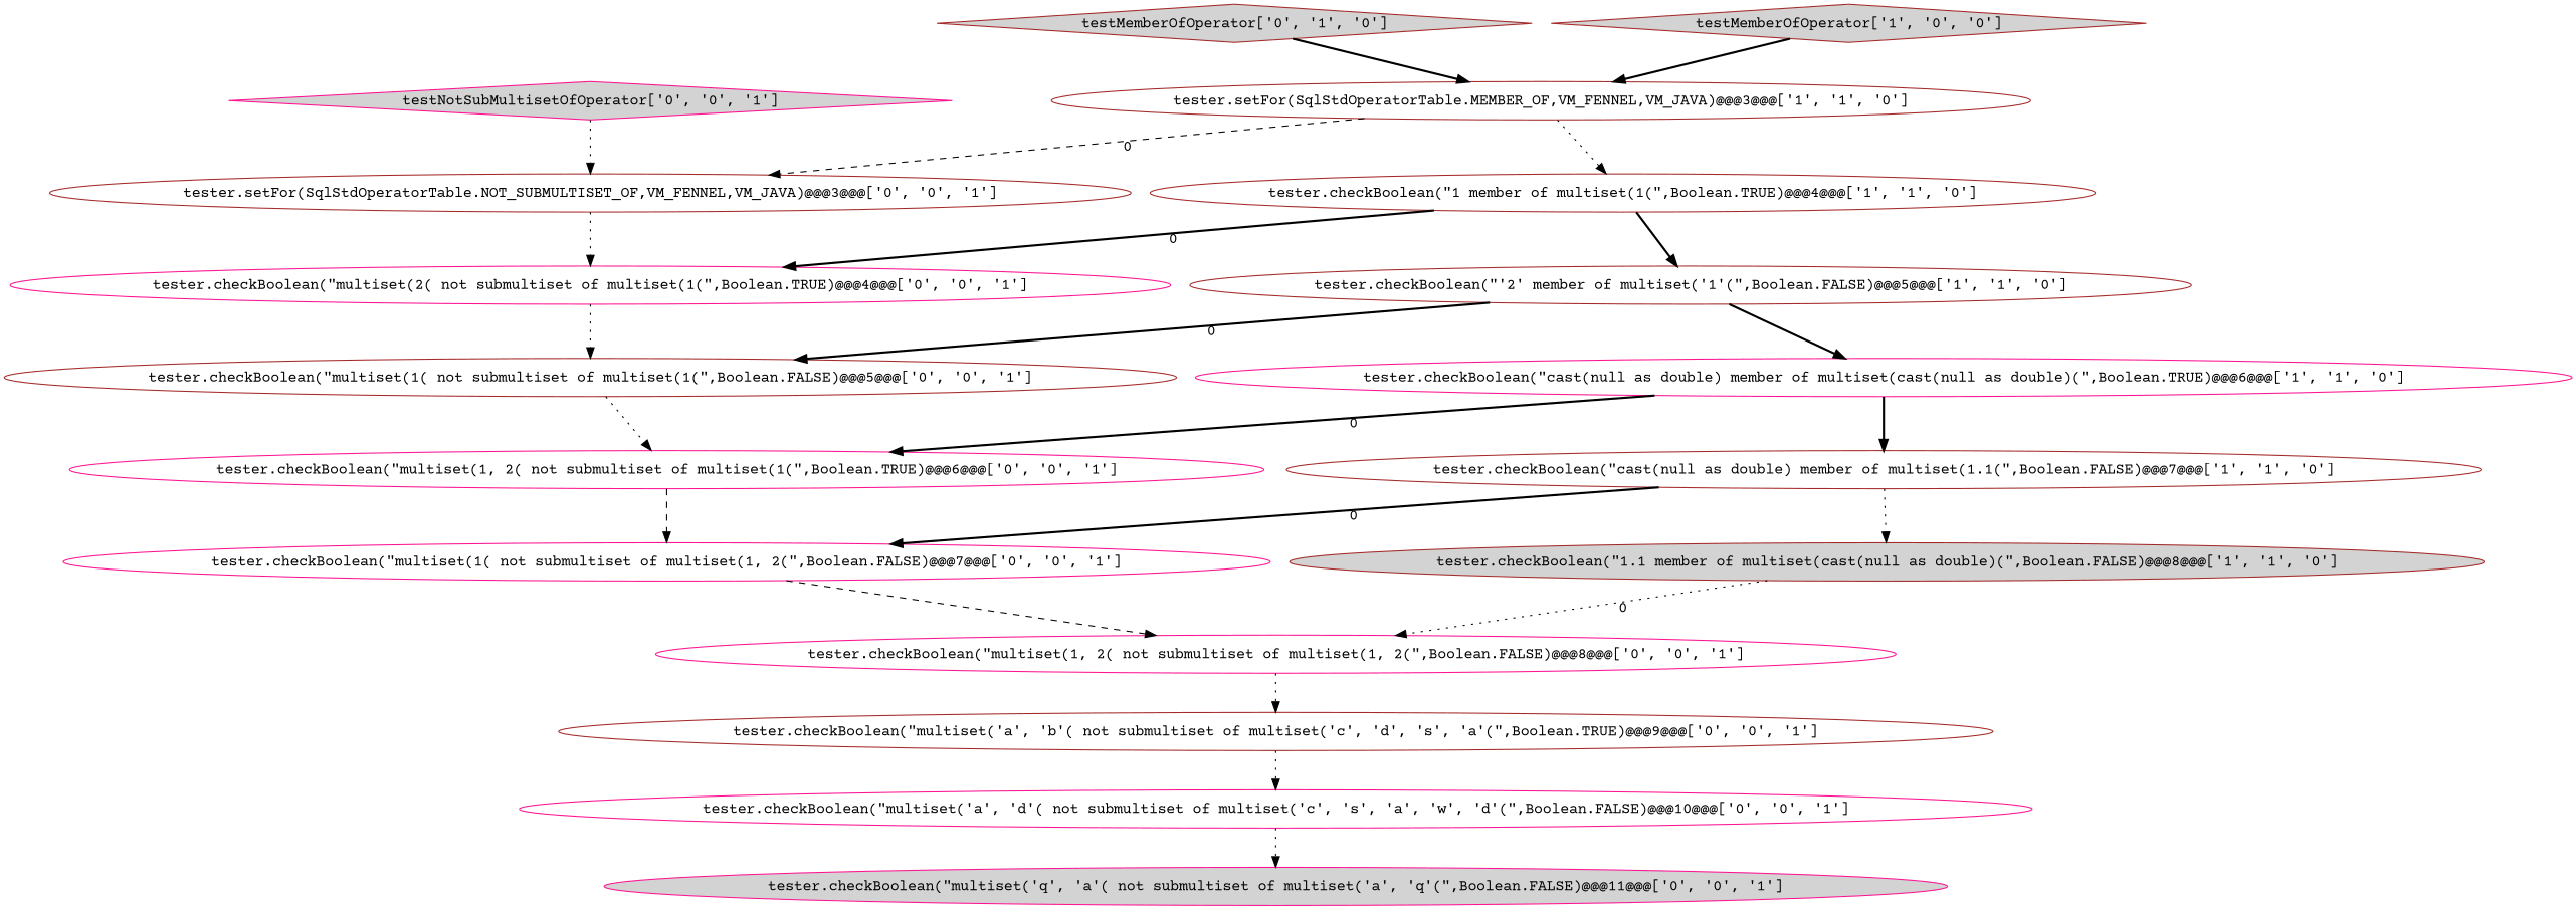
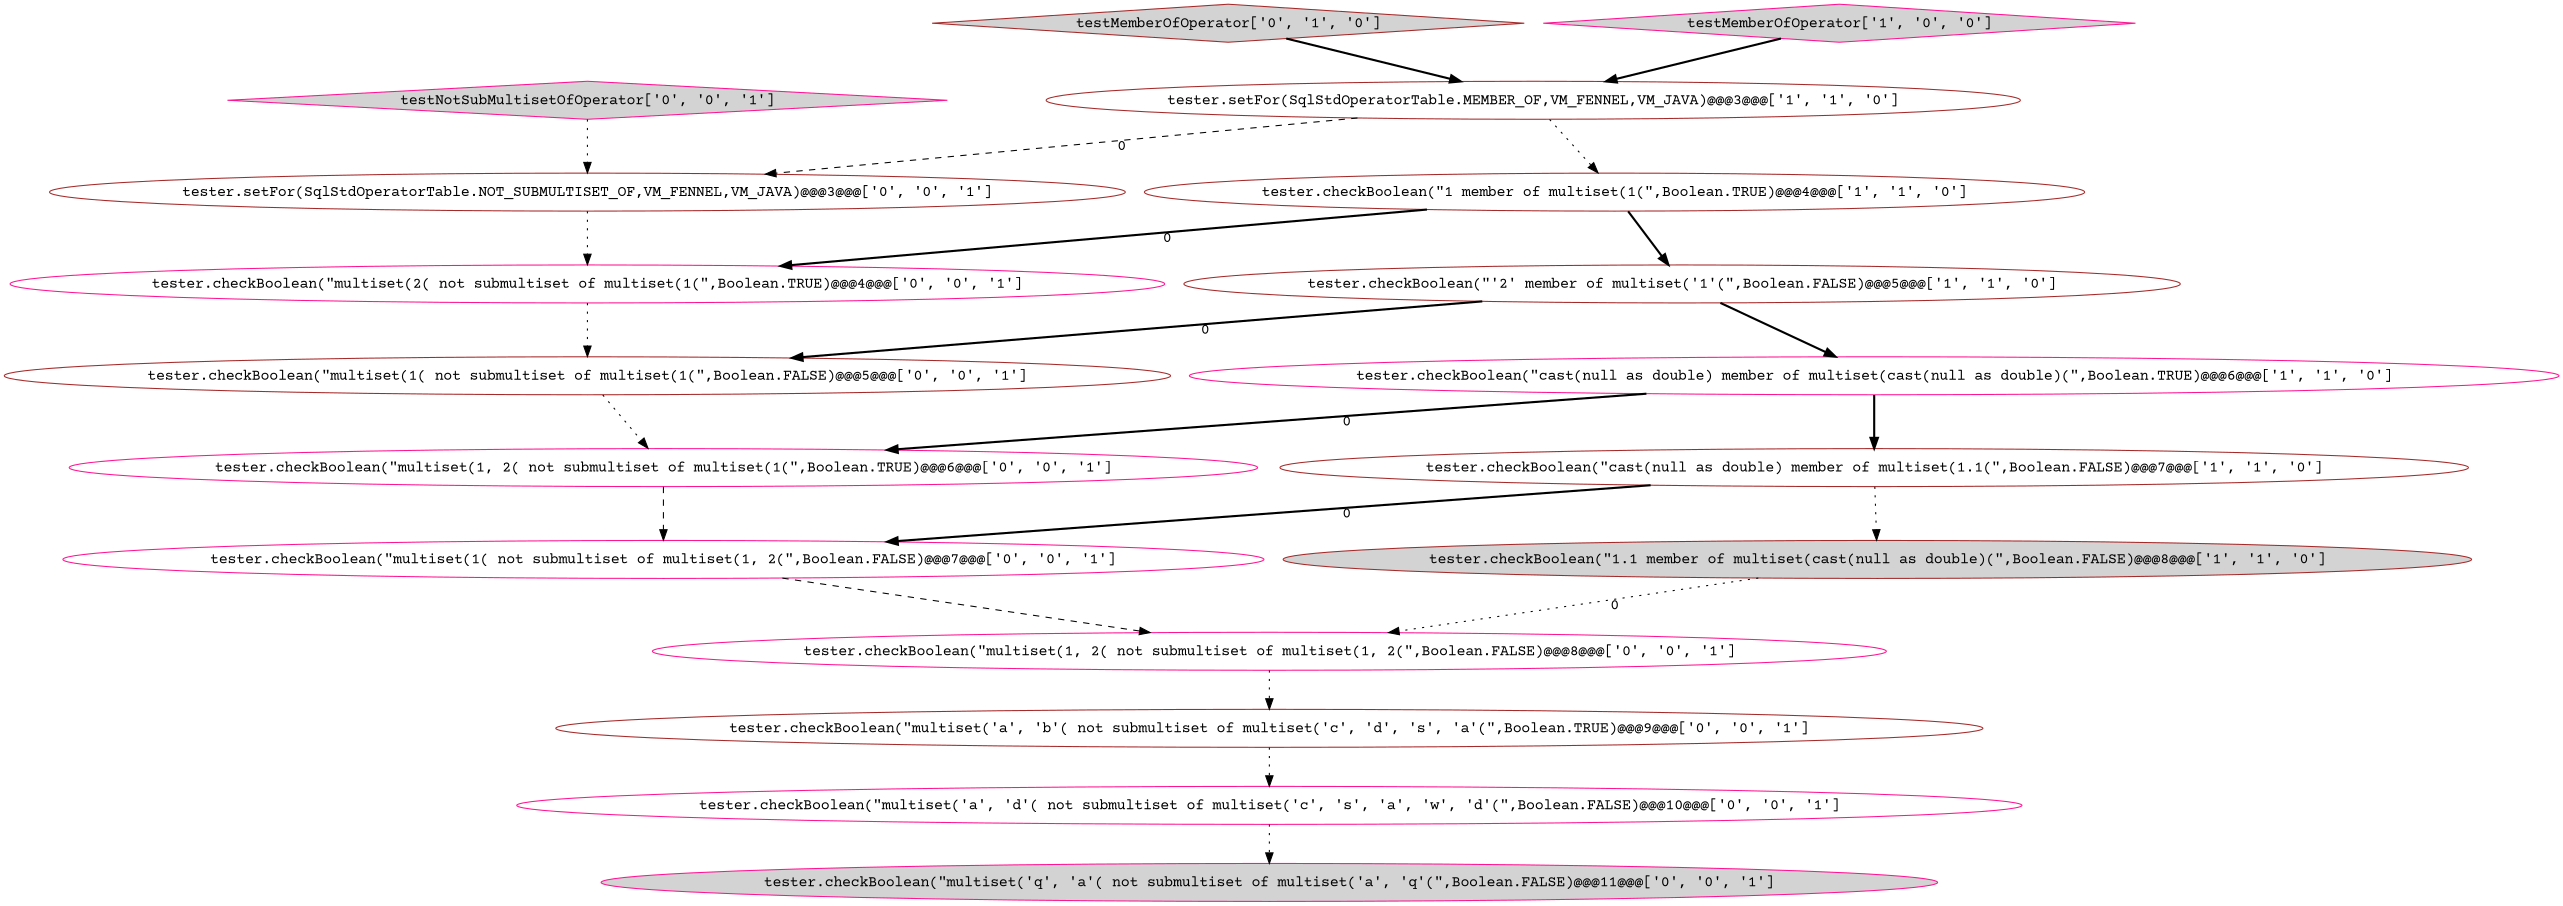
  digraph {
    fontname="Courier Prime"
    node [fillcolor=white shape=ellipse style=filled color=brown fontname="Courier Prime"]
    edge [style=dotted fontname="Courier Prime"]
    n1 [label="tester.checkBoolean(\"'2' member of multiset('1'(\",Boolean.FALSE)@@@5@@@['1', '1', '0']"]
    n2 [label="tester.checkBoolean(\"cast(null as double) member of multiset(cast(null as double)(\",Boolean.TRUE)@@@6@@@['1', '1', '0']" color=deeppink]
    n3 [label="tester.checkBoolean(\"multiset(1( not submultiset of multiset(1(\",Boolean.FALSE)@@@5@@@['0', '0', '1']"]
    n4 [label="tester.checkBoolean(\"multiset(1, 2( not submultiset of multiset(1(\",Boolean.TRUE)@@@6@@@['0', '0', '1']" color=deeppink]
    n5 [label="tester.checkBoolean(\"multiset(1( not submultiset of multiset(1, 2(\",Boolean.FALSE)@@@7@@@['0', '0', '1']" color=deeppink]
    n6 [label="tester.checkBoolean(\"1 member of multiset(1(\",Boolean.TRUE)@@@4@@@['1', '1', '0']"]
    n7 [label="tester.checkBoolean(\"multiset(2( not submultiset of multiset(1(\",Boolean.TRUE)@@@4@@@['0', '0', '1']" color=deeppink]
    n8 [label="tester.checkBoolean(\"cast(null as double) member of multiset(1.1(\",Boolean.FALSE)@@@7@@@['1', '1', '0']"]
    n9 [label="tester.checkBoolean(\"multiset(1, 2( not submultiset of multiset(1, 2(\",Boolean.FALSE)@@@8@@@['0', '0', '1']" color=deeppink]
    n10 [label="tester.checkBoolean(\"multiset('a', 'd'( not submultiset of multiset('c', 's', 'a', 'w', 'd'(\",Boolean.FALSE)@@@10@@@['0', '0', '1']" color=deeppink]
    n11 [fillcolor=lightgray label="tester.checkBoolean(\"multiset('q', 'a'( not submultiset of multiset('a', 'q'(\",Boolean.FALSE)@@@11@@@['0', '0', '1']" color=deeppink]
    n12 [fillcolor=lightgray label="tester.checkBoolean(\"1.1 member of multiset(cast(null as double)(\",Boolean.FALSE)@@@8@@@['1', '1', '0']"]
    n13 [fillcolor=lightgray label="testNotSubMultisetOfOperator['0', '0', '1']" shape=diamond color=deeppink]
    n14 [label="tester.setFor(SqlStdOperatorTable.NOT_SUBMULTISET_OF,VM_FENNEL,VM_JAVA)@@@3@@@['0', '0', '1']"]
    n15 [label="tester.setFor(SqlStdOperatorTable.MEMBER_OF,VM_FENNEL,VM_JAVA)@@@3@@@['1', '1', '0']"]
    n16 [fillcolor=lightgray label="testMemberOfOperator['0', '1', '0']" shape=diamond]
    n17 [label="tester.checkBoolean(\"multiset('a', 'b'( not submultiset of multiset('c', 'd', 's', 'a'(\",Boolean.TRUE)@@@9@@@['0', '0', '1']"]
-   n18 [fillcolor=lightgray label="testMemberOfOperator['1', '0', '0']" shape=diamond]
+   n18 [fillcolor=lightgray label="testMemberOfOperator['1', '0', '0']" shape=diamond color=deeppink]
    n1 -> n2 [style=bold]
    n1 -> n3 [label=0 style=bold]
    n2 -> n4 [label=0 style=bold]
    n2 -> n8 [style=bold]
    n3 -> n4
    n4 -> n5 [style=dashed]
    n5 -> n9 [style=dashed]
    n6 -> n1 [style=bold]
    n6 -> n7 [label=0 style=bold]
    n7 -> n3
    n8 -> n5 [label=0 style=bold]
    n8 -> n12
    n9 -> n17
    n10 -> n11
    n12 -> n9 [label=0]
    n13 -> n14
    n14 -> n7
    n15 -> n6
    n15 -> n14 [label=0 style=dashed]
    n16 -> n15 [style=bold]
    n17 -> n10
    n18 -> n15 [style=bold]
  }
